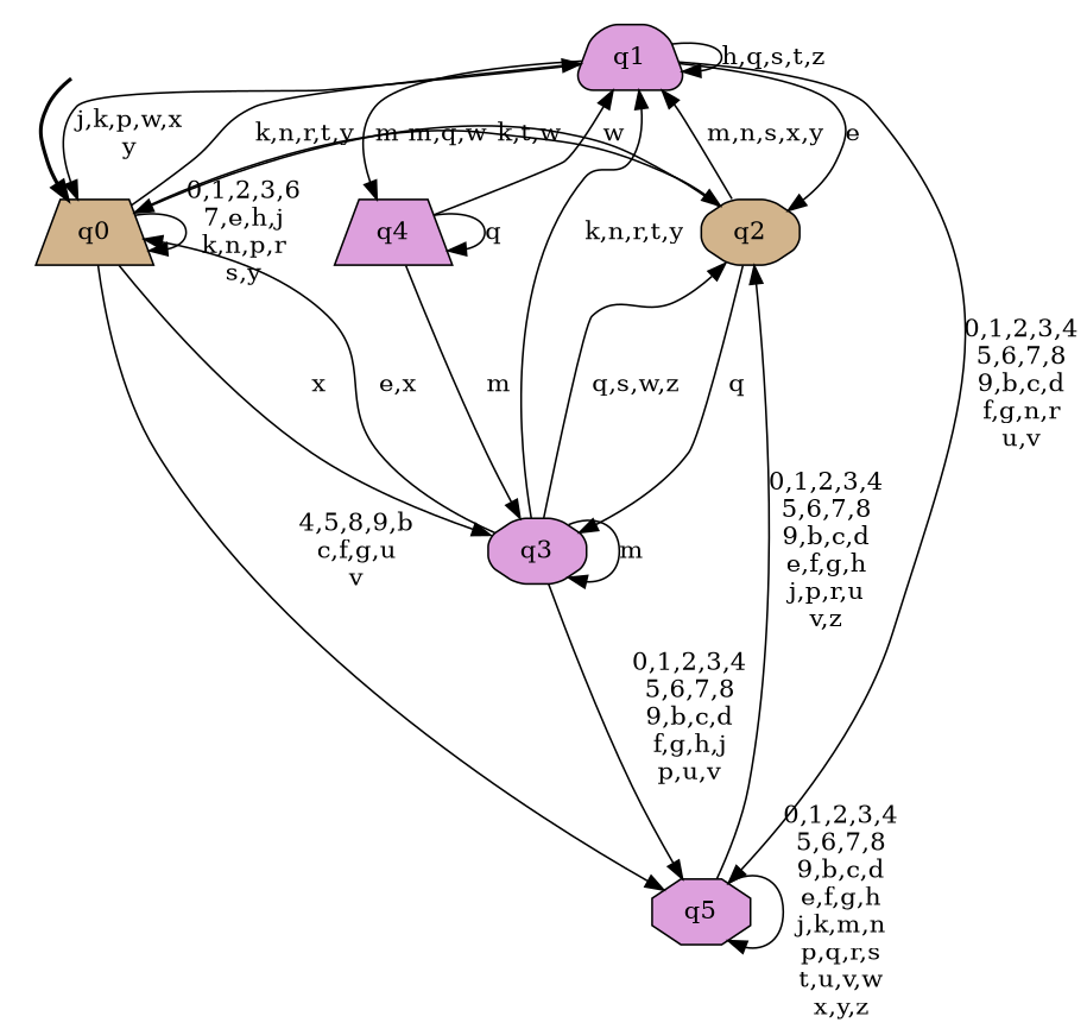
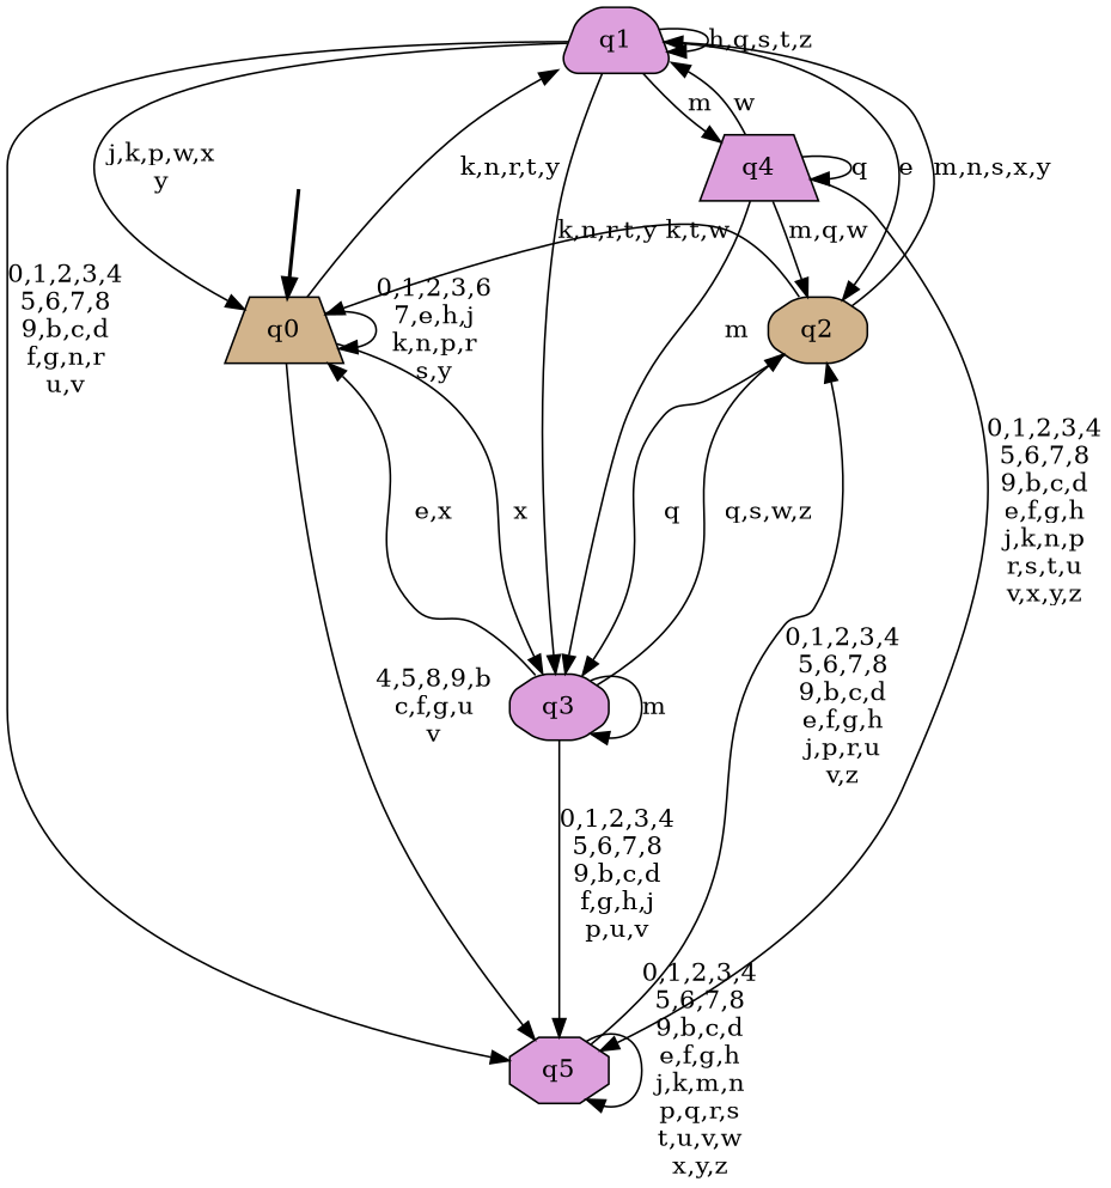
  digraph {
    rankdir=TB
    node [shape=trapezium style=filled color=black fillcolor=plum]
    __start0 [height=0 shape=none style=invis width=0 color="" fillcolor=""]
    n2 [fillcolor=tan label=q0]
    n3 [label=q1 style="rounded,filled"]
    n4 [fillcolor=tan label=q2 shape=octagon style="rounded,filled"]
    n5 [label=q3 shape=octagon style="rounded,filled"]
    n6 [label=q5 shape=octagon]
    n7 [label=q4]
    subgraph cluster_1 {
      nodesep=0.15
      ranksep=0.15
      style=invis
      __start0
      n2
    }
    __start0 -> n2 [penwidth=2]
    n2 -> n2 [label="0,1,2,3,6\n7,e,h,j\nk,n,p,r\ns,y"]
    n2 -> n3 [label="k,n,r,t,y"]
-   n2 -> n4 [label="m,q,w"]
+   n7 -> n4 [label="m,q,w"]
    n2 -> n5 [label=x]
    n2 -> n6 [label="4,5,8,9,b\nc,f,g,u\nv"]
    n3 -> n2 [label="j,k,p,w,x\ny"]
    n3 -> n3 [label="h,q,s,t,z"]
    n3 -> n4 [label=e]
    n3 -> n6 [label="0,1,2,3,4\n5,6,7,8\n9,b,c,d\nf,g,n,r\nu,v"]
    n3 -> n7 [label=m]
    n4 -> n2 [label="k,t,w"]
    n4 -> n3 [label="m,n,s,x,y"]
    n4 -> n5 [label=q]
    n5 -> n2 [label="e,x"]
-   n5 -> n3 [label="k,n,r,t,y"]
+   n3 -> n5 [label="k,n,r,t,y"]
    n5 -> n4 [label="q,s,w,z"]
    n5 -> n5 [label=m]
    n5 -> n6 [label="0,1,2,3,4\n5,6,7,8\n9,b,c,d\nf,g,h,j\np,u,v"]
    n6 -> n4 [label="0,1,2,3,4\n5,6,7,8\n9,b,c,d\ne,f,g,h\nj,p,r,u\nv,z"]
    n6 -> n6 [label="0,1,2,3,4\n5,6,7,8\n9,b,c,d\ne,f,g,h\nj,k,m,n\np,q,r,s\nt,u,v,w\nx,y,z"]
    n7 -> n3 [label=w]
    n7 -> n5 [label=m]
+   n7 -> n6 [label="0,1,2,3,4\n5,6,7,8\n9,b,c,d\ne,f,g,h\nj,k,n,p\nr,s,t,u\nv,x,y,z"]
    n7 -> n7 [label=q]
  }
